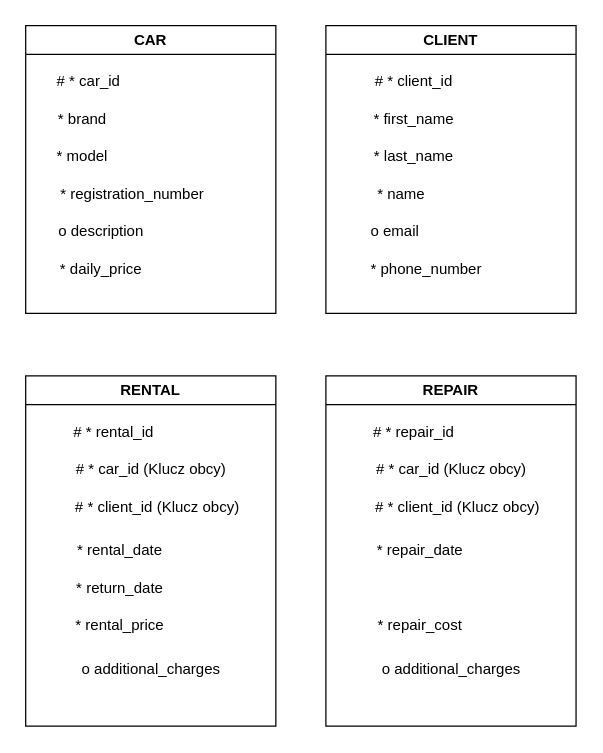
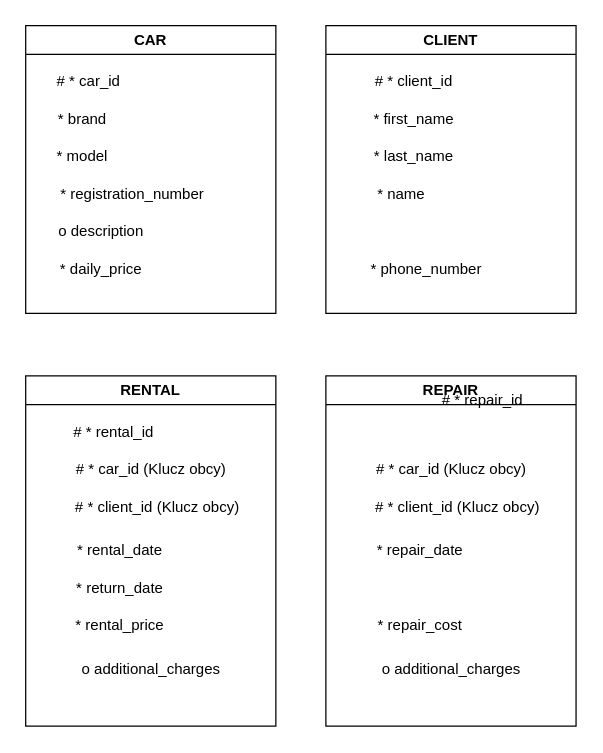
  <mxCell id="0" />
  <mxCell id="1" parent="0" />
  <mxCell id="2" value="CAR" style="swimlane;whiteSpace=wrap;html=1;" vertex="1" parent="1"><mxGeometry x="20" y="20" width="200" height="230" as="geometry"><mxRectangle x="80" y="40" width="70" height="30" as="alternateBounds" /></mxGeometry></mxCell>
  <mxCell id="3" value="# * car_id" style="text;html=1;align=center;verticalAlign=middle;resizable=0;points=[];autosize=1;strokeColor=none;fillColor=none;" vertex="1" parent="2"><mxGeometry x="15" y="30" width="70" height="30" as="geometry" /></mxCell>
  <mxCell id="4" value="* brand" style="text;html=1;align=center;verticalAlign=middle;resizable=0;points=[];autosize=1;strokeColor=none;fillColor=none;" vertex="1" parent="2"><mxGeometry x="15" y="60" width="60" height="30" as="geometry" /></mxCell>
  <mxCell id="5" value="* model" style="text;html=1;align=center;verticalAlign=middle;resizable=0;points=[];autosize=1;strokeColor=none;fillColor=none;" vertex="1" parent="2"><mxGeometry x="15" y="90" width="60" height="30" as="geometry" /></mxCell>
  <mxCell id="6" value="o description" style="text;html=1;align=center;verticalAlign=middle;resizable=0;points=[];autosize=1;strokeColor=none;fillColor=none;" vertex="1" parent="2"><mxGeometry x="15" y="150" width="90" height="30" as="geometry" /></mxCell>
  <mxCell id="7" value="*&amp;nbsp;daily_price " style="text;html=1;align=center;verticalAlign=middle;resizable=0;points=[];autosize=1;strokeColor=none;fillColor=none;" vertex="1" parent="2"><mxGeometry x="15" y="180" width="90" height="30" as="geometry" /></mxCell>
  <mxCell id="8" value="*&amp;nbsp;registration_number " style="text;html=1;align=center;verticalAlign=middle;resizable=0;points=[];autosize=1;strokeColor=none;fillColor=none;" vertex="1" parent="2"><mxGeometry x="15" y="120" width="140" height="30" as="geometry" /></mxCell>
  <mxCell id="9" value="CLIENT" style="swimlane;whiteSpace=wrap;html=1;startSize=23;" vertex="1" parent="1"><mxGeometry x="260" y="20" width="200" height="230" as="geometry" /></mxCell>
  <mxCell id="10" value="# *&amp;nbsp;client_id " style="text;html=1;align=center;verticalAlign=middle;resizable=0;points=[];autosize=1;strokeColor=none;fillColor=none;" vertex="1" parent="9"><mxGeometry x="25" y="30" width="90" height="30" as="geometry" /></mxCell>
  <mxCell id="11" value="*&amp;nbsp;phone_number " style="text;html=1;align=center;verticalAlign=middle;resizable=0;points=[];autosize=1;strokeColor=none;fillColor=none;" vertex="1" parent="9"><mxGeometry x="25" y="180" width="110" height="30" as="geometry" /></mxCell>
  <mxCell id="12" value="*&amp;nbsp;first_name " style="text;html=1;align=center;verticalAlign=middle;resizable=0;points=[];autosize=1;strokeColor=none;fillColor=none;" vertex="1" parent="9"><mxGeometry x="25" y="60" width="90" height="30" as="geometry" /></mxCell>
  <mxCell id="13" value="*&amp;nbsp;last_name " style="text;html=1;align=center;verticalAlign=middle;resizable=0;points=[];autosize=1;strokeColor=none;fillColor=none;" vertex="1" parent="9"><mxGeometry x="25" y="90" width="90" height="30" as="geometry" /></mxCell>
  <mxCell id="14" value="*&amp;nbsp;name " style="text;html=1;align=center;verticalAlign=middle;resizable=0;points=[];autosize=1;strokeColor=none;fillColor=none;" vertex="1" parent="9"><mxGeometry x="25" y="120" width="70" height="30" as="geometry" /></mxCell>
- <mxCell id="15" value="o&amp;nbsp;email " style="text;html=1;align=center;verticalAlign=middle;resizable=0;points=[];autosize=1;strokeColor=none;fillColor=none;" vertex="1" parent="9"><mxGeometry x="25" y="150" width="60" height="30" as="geometry" /></mxCell>
  <mxCell id="16" value="RENTAL" style="swimlane;whiteSpace=wrap;html=1;startSize=23;" vertex="1" parent="1"><mxGeometry x="20" y="300" width="200" height="280" as="geometry" /></mxCell>
  <mxCell id="17" value="# *&amp;nbsp;rental_id " style="text;html=1;align=center;verticalAlign=middle;resizable=0;points=[];autosize=1;strokeColor=none;fillColor=none;" vertex="1" parent="16"><mxGeometry x="25" y="30" width="90" height="30" as="geometry" /></mxCell>
  <mxCell id="18" value="* rental_price " style="text;html=1;align=center;verticalAlign=middle;resizable=0;points=[];autosize=1;strokeColor=none;fillColor=none;" vertex="1" parent="16"><mxGeometry x="30" y="185" width="90" height="30" as="geometry" /></mxCell>
  <mxCell id="19" value="*&amp;nbsp;rental_date " style="text;html=1;align=center;verticalAlign=middle;resizable=0;points=[];autosize=1;strokeColor=none;fillColor=none;" vertex="1" parent="16"><mxGeometry x="30" y="125" width="90" height="30" as="geometry" /></mxCell>
  <mxCell id="20" value="* return_date " style="text;html=1;align=center;verticalAlign=middle;resizable=0;points=[];autosize=1;strokeColor=none;fillColor=none;" vertex="1" parent="16"><mxGeometry x="30" y="155" width="90" height="30" as="geometry" /></mxCell>
  <mxCell id="21" value="# * car_id (Klucz obcy)" style="text;html=1;align=center;verticalAlign=middle;resizable=0;points=[];autosize=1;strokeColor=none;fillColor=none;" vertex="1" parent="16"><mxGeometry x="30" y="60" width="140" height="30" as="geometry" /></mxCell>
  <mxCell id="22" value="# *&amp;nbsp;client_id (Klucz obcy)" style="text;html=1;align=center;verticalAlign=middle;resizable=0;points=[];autosize=1;strokeColor=none;fillColor=none;" vertex="1" parent="16"><mxGeometry x="30" y="90" width="150" height="30" as="geometry" /></mxCell>
  <mxCell id="23" value="o additional_charges" style="text;html=1;align=center;verticalAlign=middle;resizable=0;points=[];autosize=1;strokeColor=none;fillColor=none;" vertex="1" parent="16"><mxGeometry x="35" y="220" width="130" height="30" as="geometry" /></mxCell>
  <mxCell id="24" value="REPAIR" style="swimlane;whiteSpace=wrap;html=1;startSize=23;" vertex="1" parent="1"><mxGeometry x="260" y="300" width="200" height="280" as="geometry" /></mxCell>
- <mxCell id="25" value="# *&amp;nbsp;repair_id " style="text;html=1;align=center;verticalAlign=middle;resizable=0;points=[];autosize=1;strokeColor=none;fillColor=none;" vertex="1" parent="24"><mxGeometry x="25" y="30" width="90" height="30" as="geometry" /></mxCell>
+ <mxCell id="25" value="# *&amp;nbsp;repair_id " style="text;html=1;align=center;verticalAlign=middle;resizable=0;points=[];autosize=1;strokeColor=none;fillColor=none;" vertex="1" parent="24"><mxGeometry x="80" y="5" width="90" height="30" as="geometry" /></mxCell>
  <mxCell id="26" value="* repair_cost " style="text;html=1;align=center;verticalAlign=middle;resizable=0;points=[];autosize=1;strokeColor=none;fillColor=none;" vertex="1" parent="24"><mxGeometry x="30" y="185" width="90" height="30" as="geometry" /></mxCell>
  <mxCell id="27" value="*&amp;nbsp;repair_date " style="text;html=1;align=center;verticalAlign=middle;resizable=0;points=[];autosize=1;strokeColor=none;fillColor=none;" vertex="1" parent="24"><mxGeometry x="30" y="125" width="90" height="30" as="geometry" /></mxCell>
  <mxCell id="28" value="# * car_id (Klucz obcy)" style="text;html=1;align=center;verticalAlign=middle;resizable=0;points=[];autosize=1;strokeColor=none;fillColor=none;" vertex="1" parent="24"><mxGeometry x="30" y="60" width="140" height="30" as="geometry" /></mxCell>
  <mxCell id="29" value="# *&amp;nbsp;client_id (Klucz obcy)" style="text;html=1;align=center;verticalAlign=middle;resizable=0;points=[];autosize=1;strokeColor=none;fillColor=none;" vertex="1" parent="24"><mxGeometry x="30" y="90" width="150" height="30" as="geometry" /></mxCell>
  <mxCell id="30" value="o additional_charges" style="text;html=1;align=center;verticalAlign=middle;resizable=0;points=[];autosize=1;strokeColor=none;fillColor=none;" vertex="1" parent="24"><mxGeometry x="35" y="220" width="130" height="30" as="geometry" /></mxCell>
